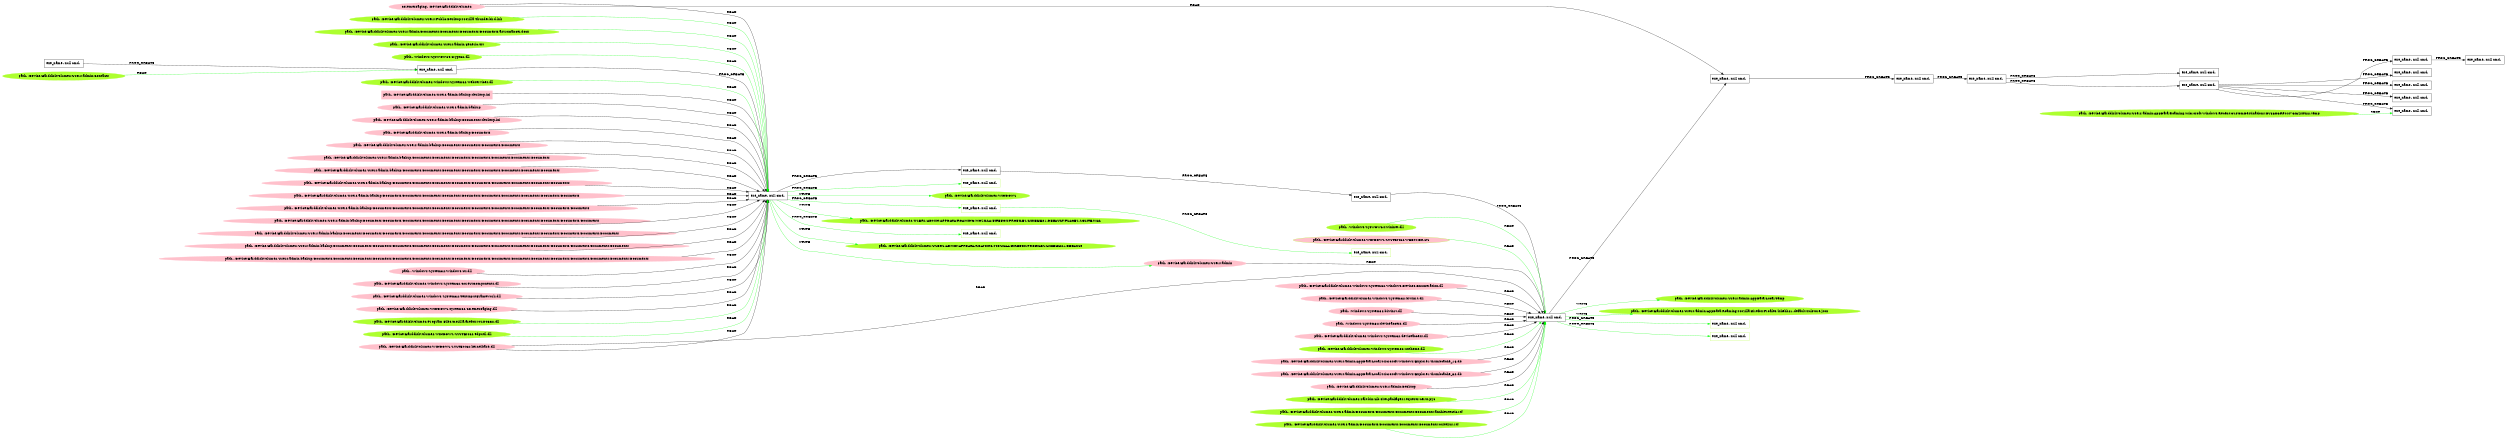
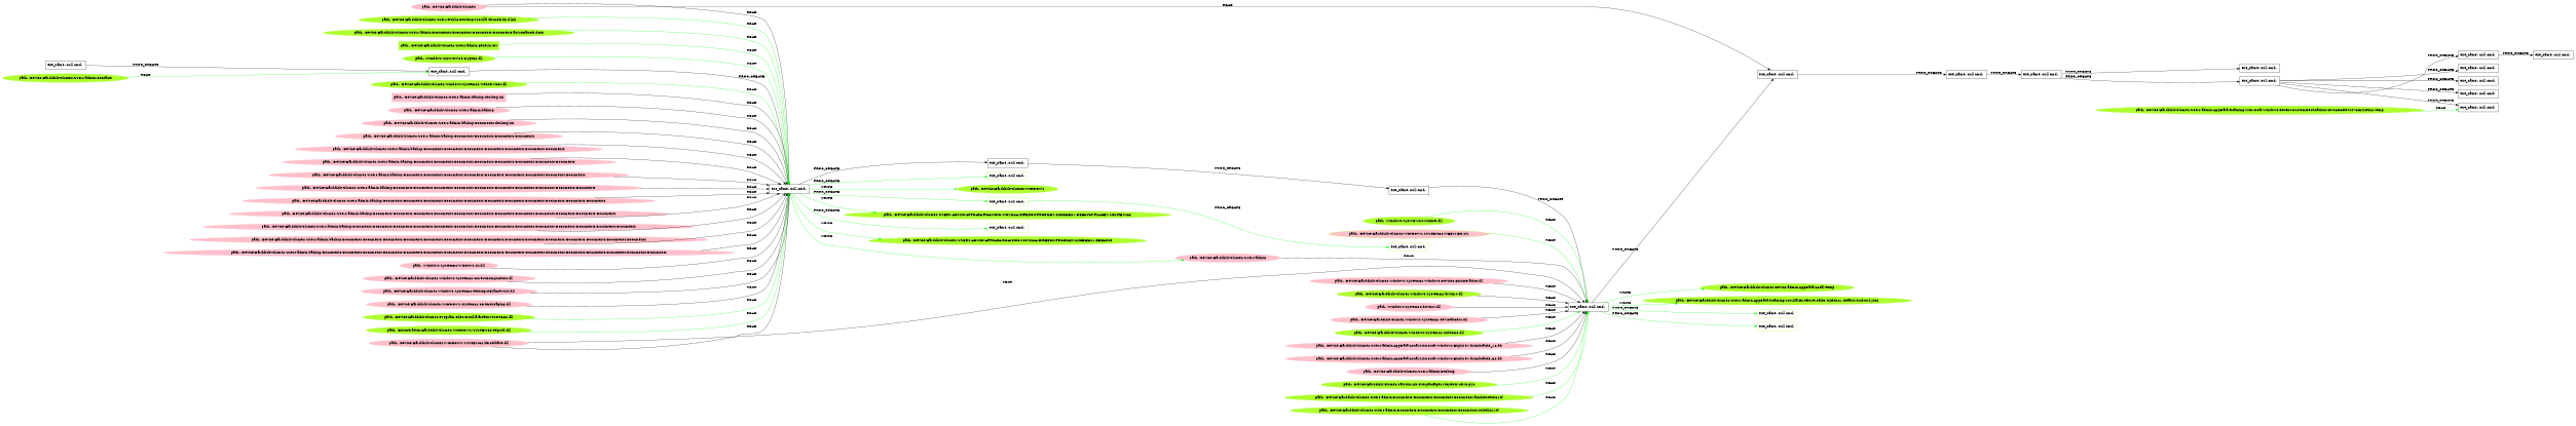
  digraph {
    rankdir=LR
    node [color=pink shape=oval style=filled]
    edge [color=black]
    n1 [color=black label="exe_name: null cmd: " shape=box style=solid]
    n2 [color=greenyellow label="exe_name: null cmd: " shape=box style=solid]
    n3 [color=black label="exe_name: null cmd: " shape=box style=solid]
-   n4 [color=greenyellow label="path: /Device/HarddiskVolume2/Users/admin/AppData/Local/Temp"]
+   n4 [color=greenyellow label="path: /Device/HarddiskVolume2/Device/admin/AppData/Local/Temp"]
    n5 [color=greenyellow label="path: /Device/HarddiskVolume2/Users/admin/AppData/Roaming/Mozilla/Firefox/Profiles/lxkehh21.default/xulstore.json"]
    n6 [color=greenyellow label="exe_name: null cmd: " shape=box style=solid]
    n7 [color=black label="exe_name: null cmd: " shape=box style=solid]
    n8 [color=greenyellow fillcolor=pink label="path: /Device/HarddiskVolume2/WINDOWS/SYSTEM32/WBEM/EN-US"]
    n9 [color=black label="exe_name: null cmd: " shape=box style=solid]
    n10 [color=black label="exe_name: null cmd: " shape=box style=solid]
    n11 [color=black label="exe_name: null cmd: " shape=box style=solid]
    n12 [color=black label="exe_name: null cmd: " shape=box style=solid]
    n13 [label="path: /Device/HarddiskVolume2/Users/admin"]
    n14 [color=greenyellow label="exe_name: null cmd: " shape=box style=solid]
    n15 [color=greenyellow label="exe_name: null cmd: " shape=box style=solid]
    n16 [color=greenyellow label="path: /Device/HarddiskVolume2/WINDOWS"]
    n17 [color=greenyellow label="path: /Device/HarddiskVolume2/USERS/ADMIN/APPDATA/ROAMING/MOZILLA/FIREFOX/PROFILES/LXKEHH21.DEFAULT/PLACES.SQLITE-WAL"]
    n18 [color=greenyellow label="exe_name: null cmd: " shape=box style=solid]
    n19 [color=greenyellow label="path: /Device/HarddiskVolume2/USERS/ADMIN/APPDATA/ROAMING/MOZILLA/FIREFOX/PROFILES/LXKEHH21.DEFAULT"]
    n20 [color=black label="exe_name: null cmd: " shape=box style=solid]
    n21 [color=greenyellow label="exe_name: null cmd: " shape=box style=solid]
-   n22 [label="coremessaging: /Device/HarddiskVolume2"]
+   n22 [label="path: /Device/HarddiskVolume2"]
    n23 [label="path: /Device/HarddiskVolume2/Users/admin/backup/desktop.ini" shape=box]
    n24 [label="path: /Device/HarddiskVolume2/Users/admin/backup"]
    n25 [label="path: /Device/HarddiskVolume2/Users/admin/backup/Documents/desktop.ini"]
-   n26 [label="path: /Device/HarddiskVolume2/Users/admin/backup/Documents"]
    n27 [label="path: /Device/HarddiskVolume2/Users/admin/backup/Documents/Documents/Documents/Documents"]
    n28 [label="path: /Device/HarddiskVolume2/Users/admin/backup/Documents/Documents/Documents/Documents/Documents/Documents/Documents"]
    n29 [label="path: /Device/HarddiskVolume2/Users/admin/backup/Documents/Documents/Documents/Documents/Documents/Documents/Documents/Documents"]
    n30 [label="path: /Device/HarddiskVolume2/Users/admin/backup/Documents/Documents/Documents/Documents/Documents/Documents/Documents/Documents/Documents"]
    n31 [label="path: /Device/HarddiskVolume2/Users/admin/backup/Documents/Documents/Documents/Documents/Documents/Documents/Documents/Documents/Documents/Documents"]
    n32 [label="path: /Device/HarddiskVolume2/Users/admin/backup/Documents/Documents/Documents/Documents/Documents/Documents/Documents/Documents/Documents/Documents/Documents"]
    n33 [label="path: /Device/HarddiskVolume2/Users/admin/backup/Documents/Documents/Documents/Documents/Documents/Documents/Documents/Documents/Documents/Documents/Documents/Documents"]
    n34 [label="path: /Device/HarddiskVolume2/Users/admin/backup/Documents/Documents/Documents/Documents/Documents/Documents/Documents/Documents/Documents/Documents/Documents/Documents/Documents/Documents"]
    n35 [label="path: /Device/HarddiskVolume2/Users/admin/backup/Documents/Documents/Documents/Documents/Documents/Documents/Documents/Documents/Documents/Documents/Documents/Documents/Documents/Documents/Documents"]
    n36 [label="path: /Device/HarddiskVolume2/Users/admin/backup/Documents/Documents/Documents/Documents/Documents/Documents/Documents/Documents/Documents/Documents/Documents/Documents/Documents/Documents/Documents/Documents/Documents"]
    n37 [label="path: /Windows/System32/Windows.UI.dll"]
    n38 [label="path: /Device/HarddiskVolume2/Windows/System32/CoreUIComponents.dll"]
    n39 [label="path: /Device/HarddiskVolume2/Windows/System32/TextInputFramework.dll"]
    n40 [label="path: /Device/HarddiskVolume2/WINDOWS/system32/coremessaging.dll"]
    n41 [label="path: /Device/HarddiskVolume2/WINDOWS/SYSTEM32/kernelbase.dll"]
    n42 [label="path: /Device/HarddiskVolume2/Windows/System32/Windows.Devices.Enumeration.dll"]
-   n43 [label="path: /Device/HarddiskVolume2/Windows/System32/biwinrt.dll"]
+   n43 [label="path: /Device/HarddiskVolume2/Windows/System32/biwinrt.dll" fillcolor=greenyellow]
    n44 [label="path: /Windows/System32/biwinrt.dll"]
-   n45 [label="path: /Windows/System32/deviceaccess.dll"]
    n46 [label="path: /Device/HarddiskVolume2/Windows/System32/deviceaccess.dll"]
    n47 [color=greenyellow label="path: /Device/HarddiskVolume2/Windows/System32/uxtheme.dll"]
-   n48 [color=greenyellow label="path: /Device/HarddiskVolume2/WINDOWS/SYSTEM32/edputil.dll"]
+   n48 [color=greenyellow label="path: /Enumeration/HarddiskVolume2/WINDOWS/SYSTEM32/edputil.dll"]
    n49 [color=greenyellow label="path: /Device/HarddiskVolume2/Users/Public/Desktop/Mozilla Thunderbird.lnk"]
    n50 [label="path: /Device/HarddiskVolume2/Users/admin/AppData/Local/Microsoft/Windows/Explorer/thumbcache_16.db"]
    n51 [label="path: /Device/HarddiskVolume2/Users/admin/AppData/Local/Microsoft/Windows/Explorer/thumbcache_32.db"]
    n52 [label="path: /Device/HarddiskVolume2/Users/admin/Desktop"]
    n53 [color=greenyellow label="path: /Device/HarddiskVolume2/salt/bin/Lib/site-packages/requests/certs.pyc"]
    n54 [color=black label="exe_name: null cmd: " shape=box style=solid]
    n55 [color=black label="exe_name: null cmd: " shape=box style=solid]
    n56 [color=black label="exe_name: null cmd: " shape=box style=solid]
    n57 [color=black label="exe_name: null cmd: " shape=box style=solid]
    n58 [color=black label="exe_name: null cmd: " shape=box style=solid]
    n59 [color=black label="exe_name: null cmd: " shape=box style=solid]
    n60 [color=black label="exe_name: null cmd: " shape=box style=solid]
    n61 [color=black label="exe_name: null cmd: " shape=box style=solid]
    n62 [color=black label="exe_name: null cmd: " shape=box style=solid]
    n63 [color=greenyellow label="path: /Device/HarddiskVolume2/Users/admin/Documents/Documents/Documents/Documents/anchieutectic.rtf"]
    n64 [color=greenyellow label="path: /Device/HarddiskVolume2/Users/admin/Documents/Documents/Documents/Documents/astromancer.docx"]
    n65 [color=greenyellow label="path: /Device/HarddiskVolume2/Users/admin/Documents/Documents/Documents/Documents/cultellus.rtf"]
-   n66 [color=greenyellow label="path: /Device/HarddiskVolume2/Users/admin/generic.txt"]
+   n66 [color=greenyellow label="path: /Device/HarddiskVolume2/Users/admin/generic.txt" shape=box]
    n67 [color=greenyellow label="path: /Windows/SysWOW64/crypt32.dll"]
    n68 [color=greenyellow label="path: /Windows/SysWOW64/wininet.dll"]
    n69 [color=greenyellow label="path: /Device/HarddiskVolume2/Windows/System32/webservices.dll"]
    n70 [color=greenyellow label="path: /Device/HarddiskVolume2/Program Files/mozilla/firefox/MSIMG32.dll"]
    n71 [color=greenyellow label="path: /Device/HarddiskVolume2/Users/admin/AppData/Roaming/Microsoft/Windows/Recent/CustomDestinations/DY36KGRPM47GI6ZXTI22.temp"]
    n72 [color=greenyellow label="path: /Device/HarddiskVolume2/Users/admin/Contacts"]
    n1 -> n2 [color=green label=PROC_CREATE]
    n1 -> n3 [label=PROC_CREATE]
    n1 -> n4 [color=green label=WRITE]
    n1 -> n5 [color=green label=WRITE]
    n1 -> n6 [color=green label=PROC_CREATE]
    n3 -> n7 [label=PROC_CREATE]
    n7 -> n54 [label=PROC_CREATE]
    n8 -> n1 [color=green label=READ]
    n9 -> n10 [label=PROC_CREATE]
    n10 -> n11 [label=PROC_CREATE]
    n11 -> n12 [label=PROC_CREATE]
    n11 -> n13 [color=green label=WRITE]
    n11 -> n14 [color=green label=PROC_CREATE]
    n11 -> n15 [color=green label=PROC_CREATE]
    n11 -> n16 [color=green label=WRITE]
    n11 -> n17 [color=green label=WRITE]
    n11 -> n18 [color=green label=PROC_CREATE]
    n11 -> n19 [color=green label=WRITE]
    n12 -> n20 [label=PROC_CREATE]
    n13 -> n1 [label=READ]
    n14 -> n21 [color=green label=PROC_CREATE]
    n20 -> n1 [label=PROC_CREATE]
    n22 -> n3 [label=READ]
    n22 -> n11 [label=READ]
    n23 -> n11 [label=READ]
    n24 -> n11 [label=READ]
    n25 -> n11 [label=READ]
-   n26 -> n11 [label=READ]
    n27 -> n11 [label=READ]
    n28 -> n11 [label=READ]
    n29 -> n11 [label=READ]
    n30 -> n11 [label=READ]
    n31 -> n11 [label=READ]
    n32 -> n11 [label=READ]
    n33 -> n11 [label=READ]
    n34 -> n11 [label=READ]
    n35 -> n11 [label=READ]
    n36 -> n11 [label=READ]
    n37 -> n11 [label=READ]
    n38 -> n11 [label=READ]
    n39 -> n11 [label=READ]
    n40 -> n11 [label=READ]
    n41 -> n1 [label=READ]
    n41 -> n11 [label=READ]
    n42 -> n1 [label=READ]
    n43 -> n1 [label=READ]
    n44 -> n1 [label=READ]
-   n45 -> n1 [label=READ]
    n46 -> n1 [label=READ]
    n47 -> n1 [color=green label=READ]
    n48 -> n11 [color=green label=READ]
    n49 -> n11 [color=green label=READ]
    n50 -> n1 [label=READ]
    n51 -> n1 [label=READ]
    n52 -> n1 [label=READ]
    n53 -> n1 [color=green label=READ]
    n54 -> n55 [label=PROC_CREATE]
    n54 -> n56 [label=PROC_CREATE]
    n56 -> n57 [label=PROC_CREATE]
    n56 -> n58 [label=PROC_CREATE]
    n56 -> n59 [label=PROC_CREATE]
    n56 -> n60 [label=PROC_CREATE]
    n56 -> n61 [label=PROC_CREATE]
    n57 -> n62 [label=PROC_CREATE]
    n63 -> n1 [color=green label=READ]
    n64 -> n11 [color=green label=READ]
    n65 -> n1 [color=green label=READ]
    n66 -> n11 [color=green label=READ]
    n67 -> n11 [color=green label=READ]
    n68 -> n1 [color=green label=READ]
    n69 -> n11 [color=green label=READ]
    n70 -> n11 [color=green label=READ]
    n71 -> n61 [color=green label=READ]
    n72 -> n10 [color=green label=READ]
  }
